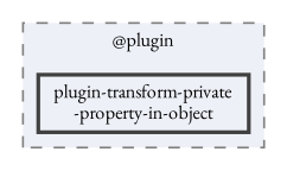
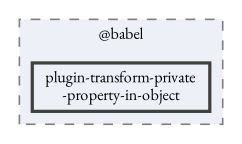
  digraph {
    compound=true
    rankdir=LR
    fontname="EB Garamond"
    n1 [color=grey25 fillcolor="#edf0f7" fontname="EB Garamond" fontsize=10 height=0.2 label="plugin-transform-private\l-property-in-object" shape=box style="filled,bold" width=0.4]
    subgraph cluster_1 {
      bgcolor="#edf0f7"
      fontsize=10
-     label="@plugin"
+     label="@babel"
      pencolor=grey50
      style="filled,dashed"
      n1
    }
  }
